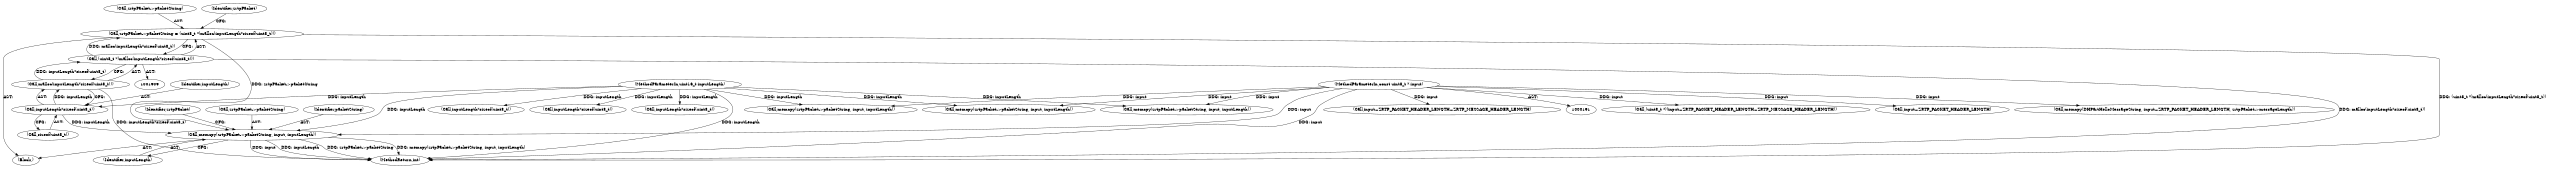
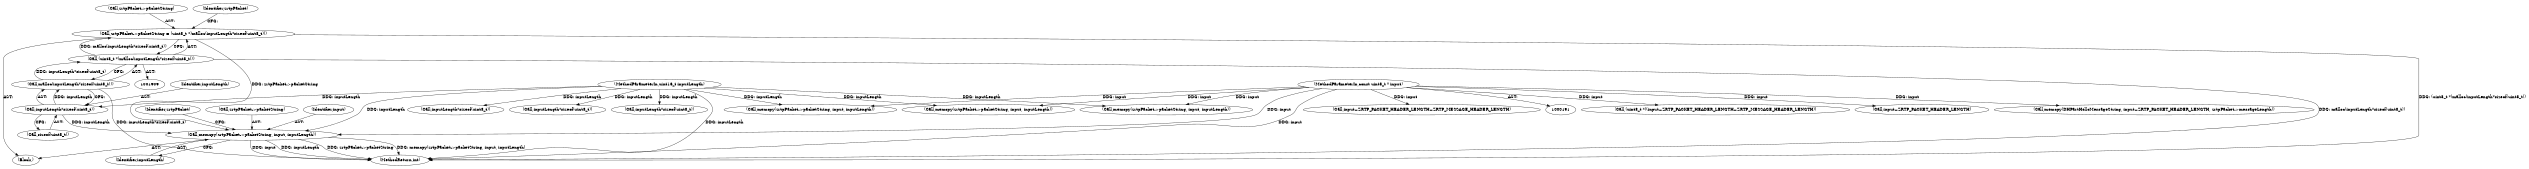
  digraph {
    n1 [label="(Call,memcpy(zrtpPacket->packetString, input, inputLength))"]
    n2 [label="(Block,)"]
    n3 [label="(Identifier,inputLength)"]
    n4 [label="(MethodReturn,int)"]
    n5 [label="(Call,zrtpPacket->packetString = (uint8_t *)malloc(inputLength*sizeof(uint8_t)))"]
    n6 [label="(Call,(uint8_t *)malloc(inputLength*sizeof(uint8_t)))"]
    n7 [label="(Call,malloc(inputLength*sizeof(uint8_t)))"]
    1001909
    n9 [label="(Call,inputLength*sizeof(uint8_t))"]
    n10 [label="(Call,sizeof(uint8_t))"]
    n11 [label="(MethodParameterIn,uint16_t inputLength)"]
    n12 [label="(Call,inputLength*sizeof(uint8_t))"]
    n13 [label="(Call,memcpy(zrtpPacket->packetString, input, inputLength))"]
    n14 [label="(Call,inputLength*sizeof(uint8_t))"]
    n15 [label="(Call,memcpy(zrtpPacket->packetString, input, inputLength))"]
    n16 [label="(Call,inputLength*sizeof(uint8_t))"]
    n17 [label="(Call,memcpy(zrtpPacket->packetString, input, inputLength))"]
    n18 [label="(MethodParameterIn,const uint8_t * input)"]
    1000191
    n20 [label="(Call,(uint8_t *)(input+ZRTP_PACKET_HEADER_LENGTH+ZRTP_MESSAGE_HEADER_LENGTH))"]
    n21 [label="(Call,input+ZRTP_PACKET_HEADER_LENGTH)"]
    n22 [label="(Call,memcpy(DHPartHelloMessageString, input+ZRTP_PACKET_HEADER_LENGTH, zrtpPacket->messageLength))"]
    n23 [label="(Call,input+ZRTP_PACKET_HEADER_LENGTH+ZRTP_MESSAGE_HEADER_LENGTH)"]
    n24 [label="(Identifier,zrtpPacket)"]
    n25 [label="(Call,zrtpPacket->packetString)"]
    n26 [label="(Call,zrtpPacket->packetString)"]
    n27 [label="(Identifier,inputLength)"]
    n28 [label="(Identifier,zrtpPacket)"]
-   n29 [label="(Identifier,packetString)"]
+   n29 [label="(Identifier,input)"]
    n1 -> n2 [label="AST: "]
    n1 -> n3 [label="CFG: "]
    n1 -> n4 [label="DDG: zrtpPacket->packetString"]
    n1 -> n4 [label="DDG: memcpy(zrtpPacket->packetString, input, inputLength)"]
    n1 -> n4 [label="DDG: input"]
    n1 -> n4 [label="DDG: inputLength"]
    n3 -> n1 [label="AST: "]
    n5 -> n1 [label="DDG: zrtpPacket->packetString"]
    n5 -> n2 [label="AST: "]
    n5 -> n4 [label="DDG: (uint8_t *)malloc(inputLength*sizeof(uint8_t))"]
    n5 -> n6 [label="CFG: "]
    n6 -> n4 [label="DDG: malloc(inputLength*sizeof(uint8_t))"]
    n6 -> n5 [label="AST: "]
    n6 -> n5 [label="DDG: malloc(inputLength*sizeof(uint8_t))"]
    n6 -> n7 [label="CFG: "]
    n6 -> 1001909 [label="AST: "]
    n7 -> n4 [label="DDG: inputLength*sizeof(uint8_t)"]
    n7 -> n6 [label="AST: "]
    n7 -> n6 [label="DDG: inputLength*sizeof(uint8_t)"]
    n7 -> n9 [label="CFG: "]
    n9 -> n1 [label="DDG: inputLength"]
    n9 -> n7 [label="AST: "]
    n9 -> n7 [label="DDG: inputLength"]
    n9 -> n10 [label="CFG: "]
    n10 -> n9 [label="AST: "]
    n11 -> n1 [label="DDG: inputLength"]
    n11 -> n4 [label="DDG: inputLength"]
    n11 -> n9 [label="DDG: inputLength"]
    n11 -> n12 [label="DDG: inputLength"]
    n11 -> n13 [label="DDG: inputLength"]
    n11 -> n14 [label="DDG: inputLength"]
    n11 -> n15 [label="DDG: inputLength"]
    n11 -> n16 [label="DDG: inputLength"]
    n11 -> n17 [label="DDG: inputLength"]
    n18 -> n1 [label="DDG: input"]
    n18 -> n4 [label="DDG: input"]
    n18 -> n13 [label="DDG: input"]
    n18 -> n15 [label="DDG: input"]
    n18 -> n17 [label="DDG: input"]
    n18 -> 1000191 [label="AST: "]
    n18 -> n20 [label="DDG: input"]
    n18 -> n21 [label="DDG: input"]
    n18 -> n22 [label="DDG: input"]
    n18 -> n23 [label="DDG: input"]
    n24 -> n1 [label="CFG: "]
    n25 -> n1 [label="AST: "]
    n26 -> n5 [label="AST: "]
    n27 -> n9 [label="AST: "]
    n28 -> n5 [label="CFG: "]
    n29 -> n1 [label="AST: "]
  }
